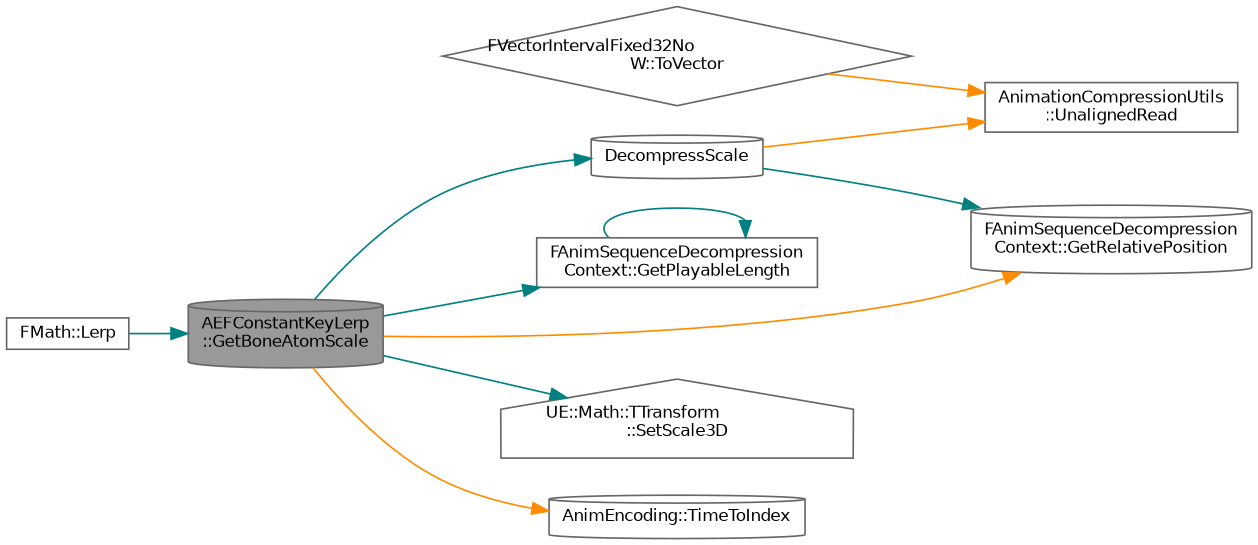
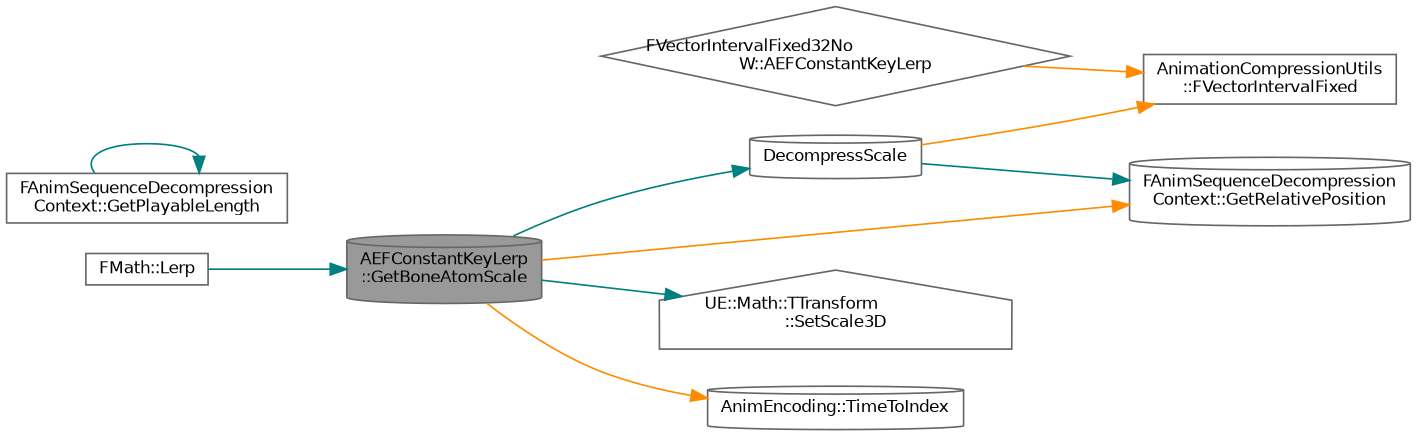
  digraph {
    rankdir=LR
    node [color=grey40 fillcolor=white fontname=Helvetica fontsize=10 shape=cylinder style=filled]
    edge [color=teal fontname=Helvetica fontsize=10 labelfontname=Helvetica labelfontsize=10 style=solid]
    n1 [color=gray40 fillcolor=grey60 fontcolor=black height=0.2 label="AEFConstantKeyLerp\l::GetBoneAtomScale" width=0.4]
    n2 [height=0.2 label=DecompressScale width=0.4]
    n3 [height=0.2 label="FAnimSequenceDecompression\lContext::GetPlayableLength" shape=box width=0.4]
    n4 [height=0.2 label="FAnimSequenceDecompression\lContext::GetRelativePosition" width=0.4]
    n5 [height=0.2 label="UE::Math::TTransform\l::SetScale3D" shape=house width=0.4]
    n6 [height=0.2 label="AnimEncoding::TimeToIndex" width=0.4]
-   n7 [height=0.2 label="AnimationCompressionUtils\l::UnalignedRead" shape=box width=0.4]
+   n7 [height=0.2 label="AnimationCompressionUtils\l::FVectorIntervalFixed" shape=box width=0.4]
    n8 [height=0.2 label="FMath::Lerp" shape=box width=0.4]
-   n9 [height=0.2 label="FVectorIntervalFixed32No\lW::ToVector" shape=diamond width=0.4]
+   n9 [height=0.2 label="FVectorIntervalFixed32No\lW::AEFConstantKeyLerp" shape=diamond width=0.4]
    n1 -> n2
-   n1 -> n3
    n1 -> n4 [color=darkorange]
    n1 -> n5
    n1 -> n6 [color=darkorange]
    n2 -> n4
    n2 -> n7 [color=darkorange]
    n3 -> n3
    n8 -> n1
    n9 -> n7 [color=darkorange]
  }
